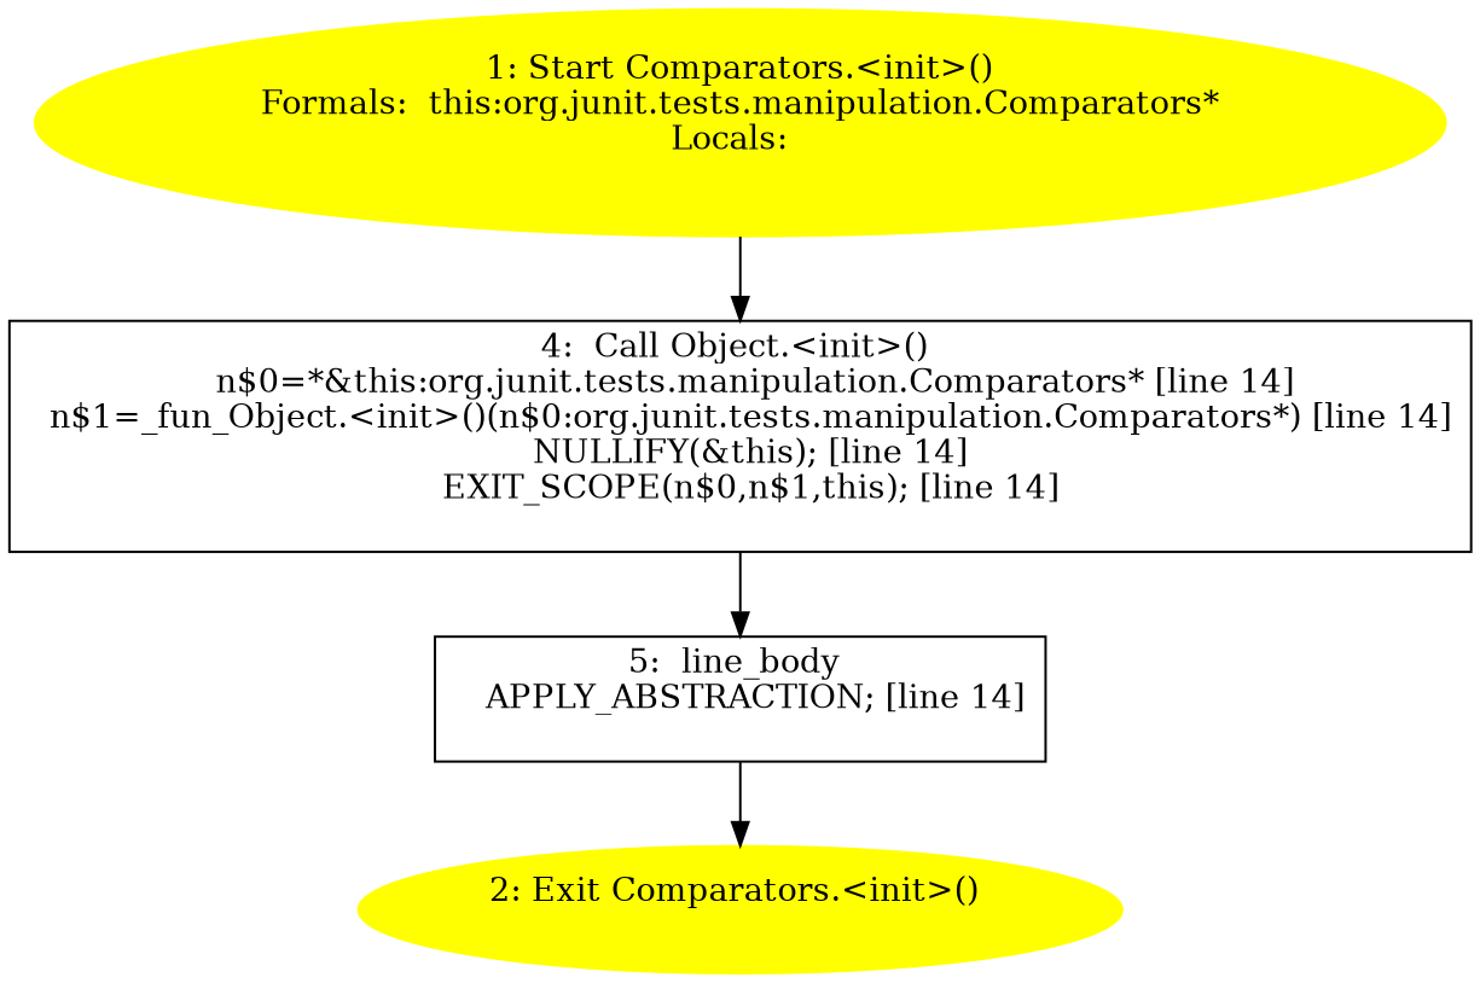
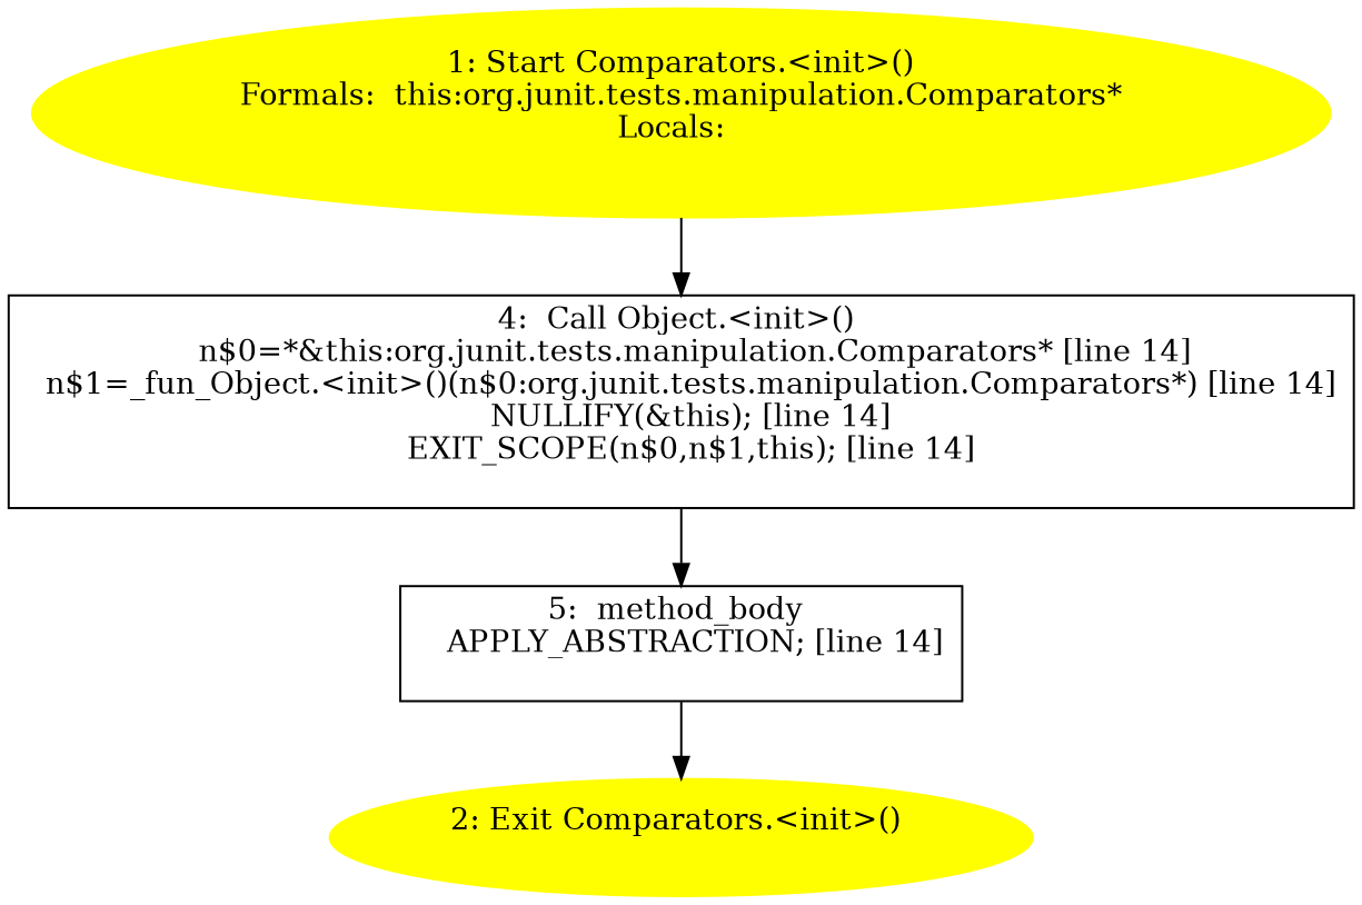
  digraph {
    n1 [color=yellow label="1: Start Comparators.<init>()\nFormals:  this:org.junit.tests.manipulation.Comparators*\nLocals:  \n  " style=filled]
    n2 [label="4:  Call Object.<init>() \n   n$0=*&this:org.junit.tests.manipulation.Comparators* [line 14]\n  n$1=_fun_Object.<init>()(n$0:org.junit.tests.manipulation.Comparators*) [line 14]\n  NULLIFY(&this); [line 14]\n  EXIT_SCOPE(n$0,n$1,this); [line 14]\n " shape=box]
-   n3 [label="5:  line_body \n   APPLY_ABSTRACTION; [line 14]\n " shape=box]
+   n3 [label="5:  method_body \n   APPLY_ABSTRACTION; [line 14]\n " shape=box]
    n4 [color=yellow label="2: Exit Comparators.<init>() \n  " style=filled]
    n1 -> n2
    n2 -> n3
    n3 -> n4
  }
